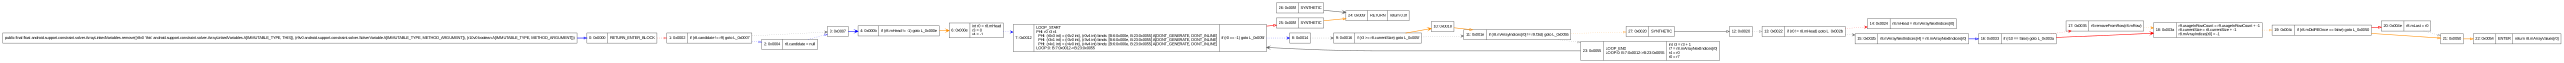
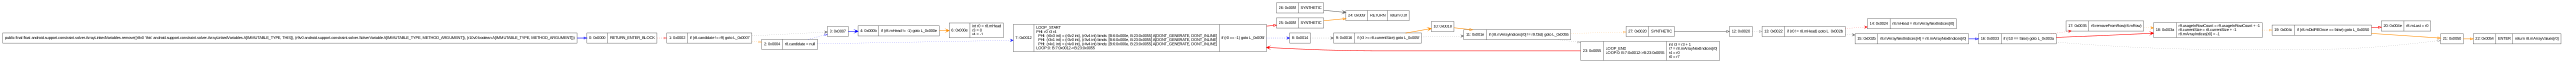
  digraph {
    fontname="Liberation Sans"
    rankdir=LR
    node [fontname="Liberation Sans" shape=record]
    edge [arrowhead=onormal color=gray40 fontname="Liberation Sans" style=dotted]
    n1 [label="{0\:\ 0x0000|RETURN_ENTER_BLOCK\l}"]
    n2 [label="{1\:\ 0x0002|if (r8.candidate != r9) goto L_0x0007\l}"]
    n3 [label="{2\:\ 0x0004|r8.candidate = null\l}"]
    n4 [label="{3\:\ 0x0007}"]
    n5 [label="{4\:\ 0x000b|if (r8.mHead != \-1) goto L_0x000e\l}"]
    n6 [label="{6\:\ 0x000e|int r0 = r8.mHead\lr3 = 0\lr4 = \-1\l}"]
    n7 [label="{7\:\ 0x0012|LOOP_START\lPHI: r0 r3 r4 \l  PHI: (r0v3 int) = (r0v2 int), (r0v4 int) binds: [B:6:0x000e, B:23:0x0055] A[DONT_GENERATE, DONT_INLINE]\l  PHI: (r3v1 int) = (r3v0 int), (r3v4 int) binds: [B:6:0x000e, B:23:0x0055] A[DONT_GENERATE, DONT_INLINE]\l  PHI: (r4v1 int) = (r4v0 int), (r4v4 int) binds: [B:6:0x000e, B:23:0x0055] A[DONT_GENERATE, DONT_INLINE]\lLOOP:0: B:7:0x0012\-\>B:23:0x0055\l|if (r0 == \-1) goto L_0x005f\l}"]
    n8 [label="{8\:\ 0x0014}"]
    n9 [label="{25\:\ 0x005f|SYNTHETIC\l}"]
    n10 [label="{9\:\ 0x0016|if (r3 \>= r8.currentSize) goto L_0x005f\l}"]
    n11 [label="{24\:\ 0x005f|RETURN\l|return 0.0f\l}"]
    n12 [label="{10\:\ 0x0018}"]
    n13 [label="{11\:\ 0x001e|if (r8.mArrayIndices[r0] != r9.f3id) goto L_0x0055\l}"]
    n14 [label="{26\:\ 0x005f|SYNTHETIC\l}"]
    n15 [label="{23\:\ 0x0055|LOOP_END\lLOOP:0: B:7:0x0012\-\>B:23:0x0055\l|int r3 = r3 + 1\lr7 = r8.mArrayNextIndices[r0]\lr4 = r0\lr0 = r7\l}"]
    n16 [label="{27\:\ 0x0020|SYNTHETIC\l}"]
    n17 [label="{12\:\ 0x0020}"]
    n18 [label="{13\:\ 0x0022|if (r0 != r8.mHead) goto L_0x002b\l}"]
    n19 [label="{14\:\ 0x0024|r8.mHead = r8.mArrayNextIndices[r0]\l}"]
    n20 [label="{15\:\ 0x002b|r8.mArrayNextIndices[r4] = r8.mArrayNextIndices[r0]\l}"]
    n21 [label="{16\:\ 0x0033|if (r10 == false) goto L_0x003a\l}"]
    n22 [label="{17\:\ 0x0035|r9.removeFromRow(r8.mRow)\l}"]
    n23 [label="{18\:\ 0x003a|r9.usageInRowCount = r9.usageInRowCount + \-1\lr8.currentSize = r8.currentSize + \-1\lr8.mArrayIndices[r0] = \-1\l}"]
    n24 [label="{19\:\ 0x004c|if (r8.mDidFillOnce == false) goto L_0x0050\l}"]
    n25 [label="{20\:\ 0x004e|r8.mLast = r0\l}"]
    n26 [label="{21\:\ 0x0050}"]
    n27 [label="{22\:\ 0x0054|ENTER\l|return r8.mArrayValues[r0]\l}"]
    n28 [label="{public final float android.support.constraint.solver.ArrayLinkedVariables.remove((r8v0 'this' android.support.constraint.solver.ArrayLinkedVariables A[IMMUTABLE_TYPE, THIS]), (r9v0 android.support.constraint.solver.SolverVariable A[IMMUTABLE_TYPE, METHOD_ARGUMENT]), (r10v0 boolean A[IMMUTABLE_TYPE, METHOD_ARGUMENT])) }"]
    n1 -> n2 [color=red]
-   n2 -> n3 [color=blue]
+   n2 -> n3 [color=darkorange]
    n2 -> n4 [arrowhead=vee]
    n3 -> n4 [color=blue]
    n4 -> n5 [arrowhead=vee color=blue style=bold]
    n5 -> n6 [arrowhead=vee color=darkorange style=bold]
-   n6 -> n7 [arrowhead=vee color=blue]
+   n3 -> n7 [arrowhead=vee color=blue]
    n7 -> n8 [arrowhead=vee color=blue]
    n7 -> n9 [color=red style=bold]
    n8 -> n10 [arrowhead=vee]
    n9 -> n11 [color=darkorange style=bold]
    n10 -> n12 [arrowhead=vee color=darkorange style=bold]
    n10 -> n13 [arrowhead=vee]
    n12 -> n13 [color=darkorange style=bold]
    n13 -> n15
    n13 -> n16 [color=darkorange]
    n14 -> n11 [arrowhead=vee style=bold]
-   n15 -> n7 [arrowhead=vee style=bold]
+   n15 -> n7 [arrowhead=vee color=red style=bold]
    n16 -> n17 [style=bold]
    n17 -> n18
    n18 -> n19 [arrowhead=vee color=red]
    n18 -> n20 [arrowhead=vee]
    n20 -> n21 [color=blue style=bold]
    n21 -> n22 [arrowhead=vee color=red]
    n21 -> n23 [arrowhead=vee color=red style=bold]
    n22 -> n23 [arrowhead=vee color=darkorange]
    n23 -> n24 [color=darkorange]
    n24 -> n25 [color=red style=bold]
    n24 -> n26 [color=darkorange style=bold]
-   n25 -> n26
+   n21 -> n26
    n26 -> n27 [color=darkorange style=bold]
    n28 -> n1 [color=blue style=bold]
  }
